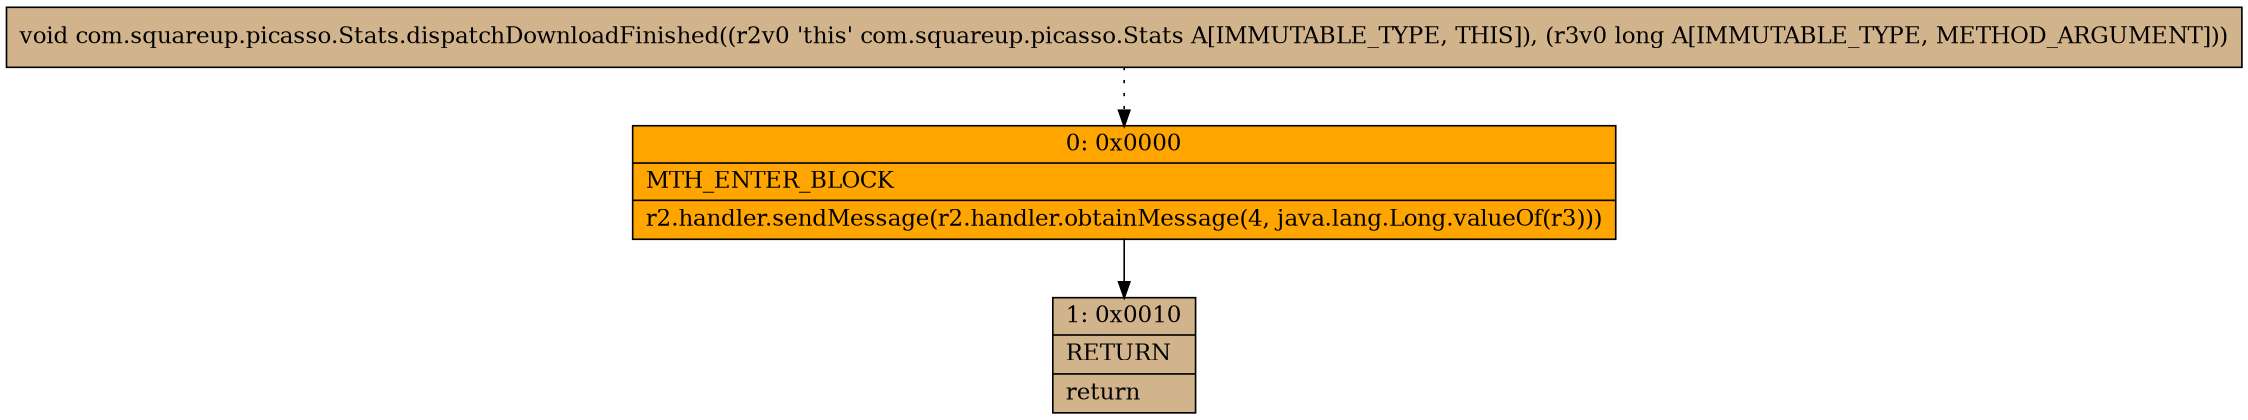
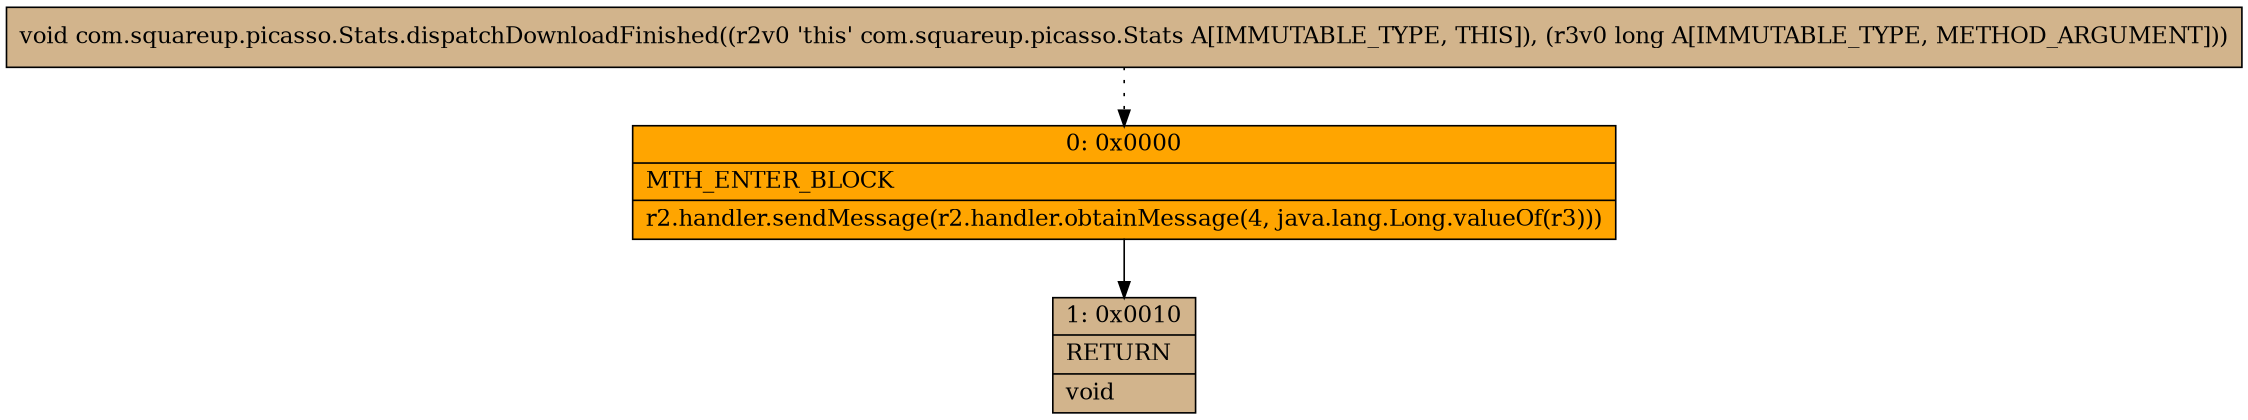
  digraph {
    node [shape=record style=filled fillcolor=tan]
    n1 [label="{0\:\ 0x0000|MTH_ENTER_BLOCK\l|r2.handler.sendMessage(r2.handler.obtainMessage(4, java.lang.Long.valueOf(r3)))\l}" fillcolor=orange]
-   n2 [label="{1\:\ 0x0010|RETURN\l|return\l}"]
+   n2 [label="{1\:\ 0x0010|RETURN\l|void\l}"]
    n3 [label="{void com.squareup.picasso.Stats.dispatchDownloadFinished((r2v0 'this' com.squareup.picasso.Stats A[IMMUTABLE_TYPE, THIS]), (r3v0 long A[IMMUTABLE_TYPE, METHOD_ARGUMENT])) }"]
    n1 -> n2 [style=solid]
    n3 -> n1 [style=dotted]
  }
